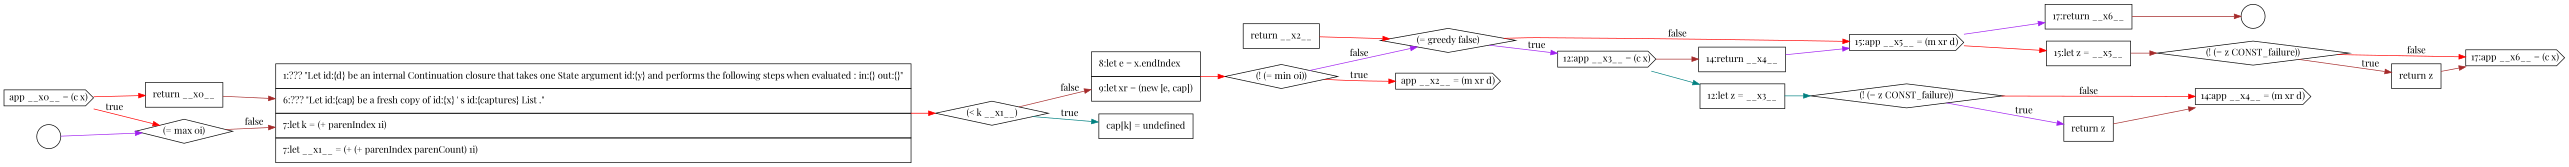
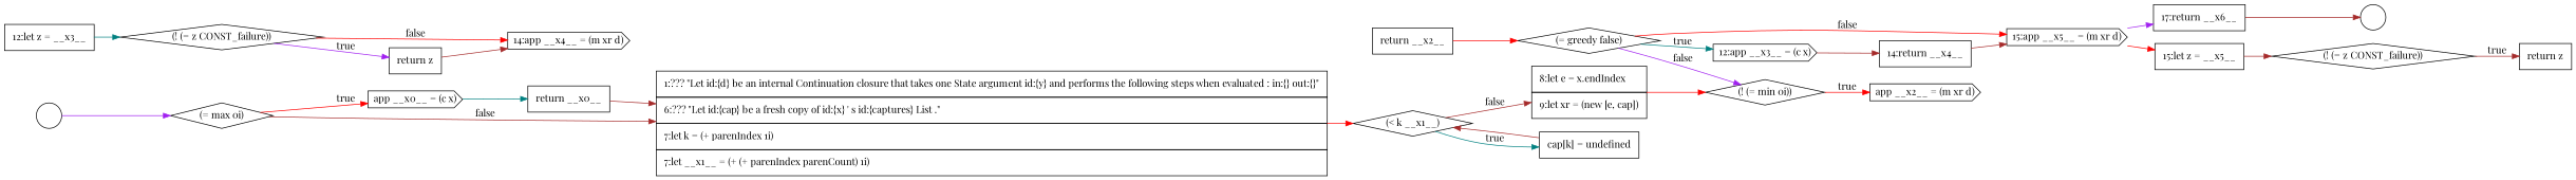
  digraph {
    fontname="Playfair Display"
    rankdir=LR
    node [color=black fillcolor=white fontname="Playfair Display" shape=none style=filled]
    edge [color=brown fontname="Playfair Display"]
    n1 [label=<<font color="black">     <table border="0" cellborder="1" cellspacing="0" cellpadding="10">       <tr><td align="left">return __x0__</td></tr>     </table>   </font>> margin=0]
    n2 [label=<<font color="black">     <table border="0" cellborder="1" cellspacing="0" cellpadding="10">       <tr><td align="left">1:??? &quot;Let id:{d} be an internal Continuation closure that takes one State argument id:{y} and performs the following steps when evaluated : in:{} out:{}&quot;</td></tr>       <tr><td align="left">6:??? &quot;Let id:{cap} be a fresh copy of id:{x} ' s id:{captures} List .&quot;</td></tr>       <tr><td align="left">7:let k = (+ parenIndex 1i)</td></tr>       <tr><td align="left">7:let __x1__ = (+ (+ parenIndex parenCount) 1i)</td></tr>     </table>   </font>> margin=0]
    n3 [label=<<font color="black">(&lt; k __x1__)</font>> shape=diamond]
-   n4 [label=<<font color="black">17:app __x6__ = (c x)</font>> shape=cds]
    n5 [label=<<font color="black">     <table border="0" cellborder="1" cellspacing="0" cellpadding="10">       <tr><td align="left">17:return __x6__</td></tr>     </table>   </font>> margin=0]
    n6 [label=" " shape=circle]
    n7 [label=<<font color="black">app __x2__ = (m xr d)</font>> shape=cds]
    n8 [label=<<font color="black">     <table border="0" cellborder="1" cellspacing="0" cellpadding="10">       <tr><td align="left">return __x2__</td></tr>     </table>   </font>> margin=0]
    n9 [label=<<font color="black">(= greedy false)</font>> shape=diamond]
    n10 [label=<<font color="black">     <table border="0" cellborder="1" cellspacing="0" cellpadding="10">       <tr><td align="left">12:let z = __x3__</td></tr>     </table>   </font>> margin=0]
    n11 [label=<<font color="black">(! (= z CONST_failure))</font>> shape=diamond]
    n12 [label=<<font color="black">14:app __x4__ = (m xr d)</font>> shape=cds]
    n13 [label=<<font color="black">     <table border="0" cellborder="1" cellspacing="0" cellpadding="10">       <tr><td align="left">return z</td></tr>     </table>   </font>> margin=0]
    n14 [label=<<font color="black">     <table border="0" cellborder="1" cellspacing="0" cellpadding="10">       <tr><td align="left">8:let e = x.endIndex</td></tr>       <tr><td align="left">9:let xr = (new [e, cap])</td></tr>     </table>   </font>> margin=0]
    n15 [label=<<font color="black">     <table border="0" cellborder="1" cellspacing="0" cellpadding="10">       <tr><td align="left">cap[k] = undefined</td></tr>     </table>   </font>> margin=0]
    n16 [label=<<font color="black">(! (= min 0i))</font>> shape=diamond]
    n17 [label=<<font color="black">(= max 0i)</font>> shape=diamond]
    n18 [label=<<font color="black">app __x0__ = (c x)</font>> shape=cds]
    n19 [label=<<font color="black">     <table border="0" cellborder="1" cellspacing="0" cellpadding="10">       <tr><td align="left">15:let z = __x5__</td></tr>     </table>   </font>> margin=0]
    n20 [label=<<font color="black">(! (= z CONST_failure))</font>> shape=diamond]
    n21 [label=<<font color="black">     <table border="0" cellborder="1" cellspacing="0" cellpadding="10">       <tr><td align="left">return z</td></tr>     </table>   </font>> margin=0]
    n22 [label=<<font color="black">15:app __x5__ = (m xr d)</font>> shape=cds]
    n23 [label=<<font color="black">12:app __x3__ = (c x)</font>> shape=cds]
    n24 [label=<<font color="black">     <table border="0" cellborder="1" cellspacing="0" cellpadding="10">       <tr><td align="left">14:return __x4__</td></tr>     </table>   </font>> margin=0]
    n25 [label=" " shape=circle]
    n1 -> n2
    n2 -> n3 [color=red]
    n3 -> n14 [label=<<font color="black">false</font>>]
    n3 -> n15 [color=teal label=<<font color="black">true</font>>]
    n5 -> n6
    n8 -> n9 [color=red]
    n9 -> n22 [color=red label=<<font color="black">false</font>>]
-   n9 -> n23 [color=purple label=<<font color="black">true</font>>]
+   n9 -> n23 [color=teal label=<<font color="black">true</font>>]
    n10 -> n11 [color=teal]
    n11 -> n12 [color=red label=<<font color="black">false</font>>]
    n11 -> n13 [color=purple label=<<font color="black">true</font>>]
    n13 -> n12
    n14 -> n16 [color=red]
+   n15 -> n3
    n16 -> n7 [color=red label=<<font color="black">true</font>>]
-   n16 -> n9 [color=purple label=<<font color="black">false</font>>]
+   n9 -> n16 [color=purple label=<<font color="black">false</font>>]
    n17 -> n2 [label=<<font color="black">false</font>>]
-   n18 -> n17 [color=red label=<<font color="black">true</font>>]
-   n18 -> n1 [color=red]
+   n17 -> n18 [color=red label=<<font color="black">true</font>>]
+   n18 -> n1 [color=teal]
    n19 -> n20
-   n20 -> n4 [color=red label=<<font color="black">false</font>>]
    n20 -> n21 [label=<<font color="black">true</font>>]
-   n21 -> n4
    n22 -> n5 [color=purple]
    n22 -> n19 [color=red]
-   n23 -> n10 [color=teal]
    n23 -> n24
-   n24 -> n22 [color=purple]
+   n24 -> n22
    n25 -> n17 [color=purple]
  }
